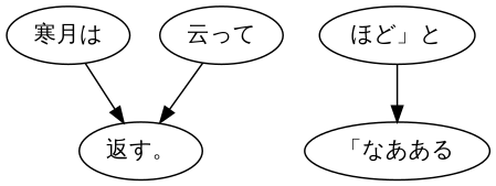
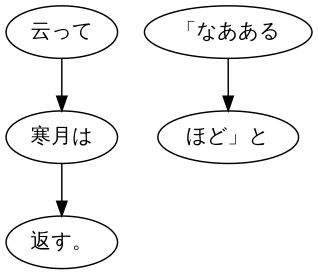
  digraph {
    n1 [label="寒月は"]
    n2 [label="返す。"]
    n3 [label="「なあある"]
    n4 [label="ほど」と"]
    n5 [label="云って"]
    n1 -> n2
-   n4 -> n3
-   n5 -> n2
+   n3 -> n4
+   n5 -> n1
  }
